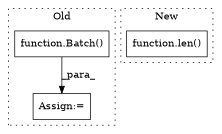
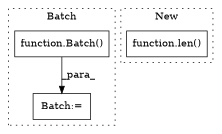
  digraph {
    node [a=75 shape=box]
    n1 [l=23 label="function.Batch()" s=1404]
-   n2 [a=68 l=3 label="Assign:=" s=1401]
+   n2 [a=68 l=3 label="Batch:=" s=1401]
    n3 [l="4,1" label="function.len()" s="2064,2077"]
    subgraph cluster_1 {
-     label=Old
+     label=Batch
      style=dotted
      n1
      n2
    }
    subgraph cluster_2 {
      label=New
      style=dotted
      n3
    }
    n1 -> n2 [label=_para_]
  }
